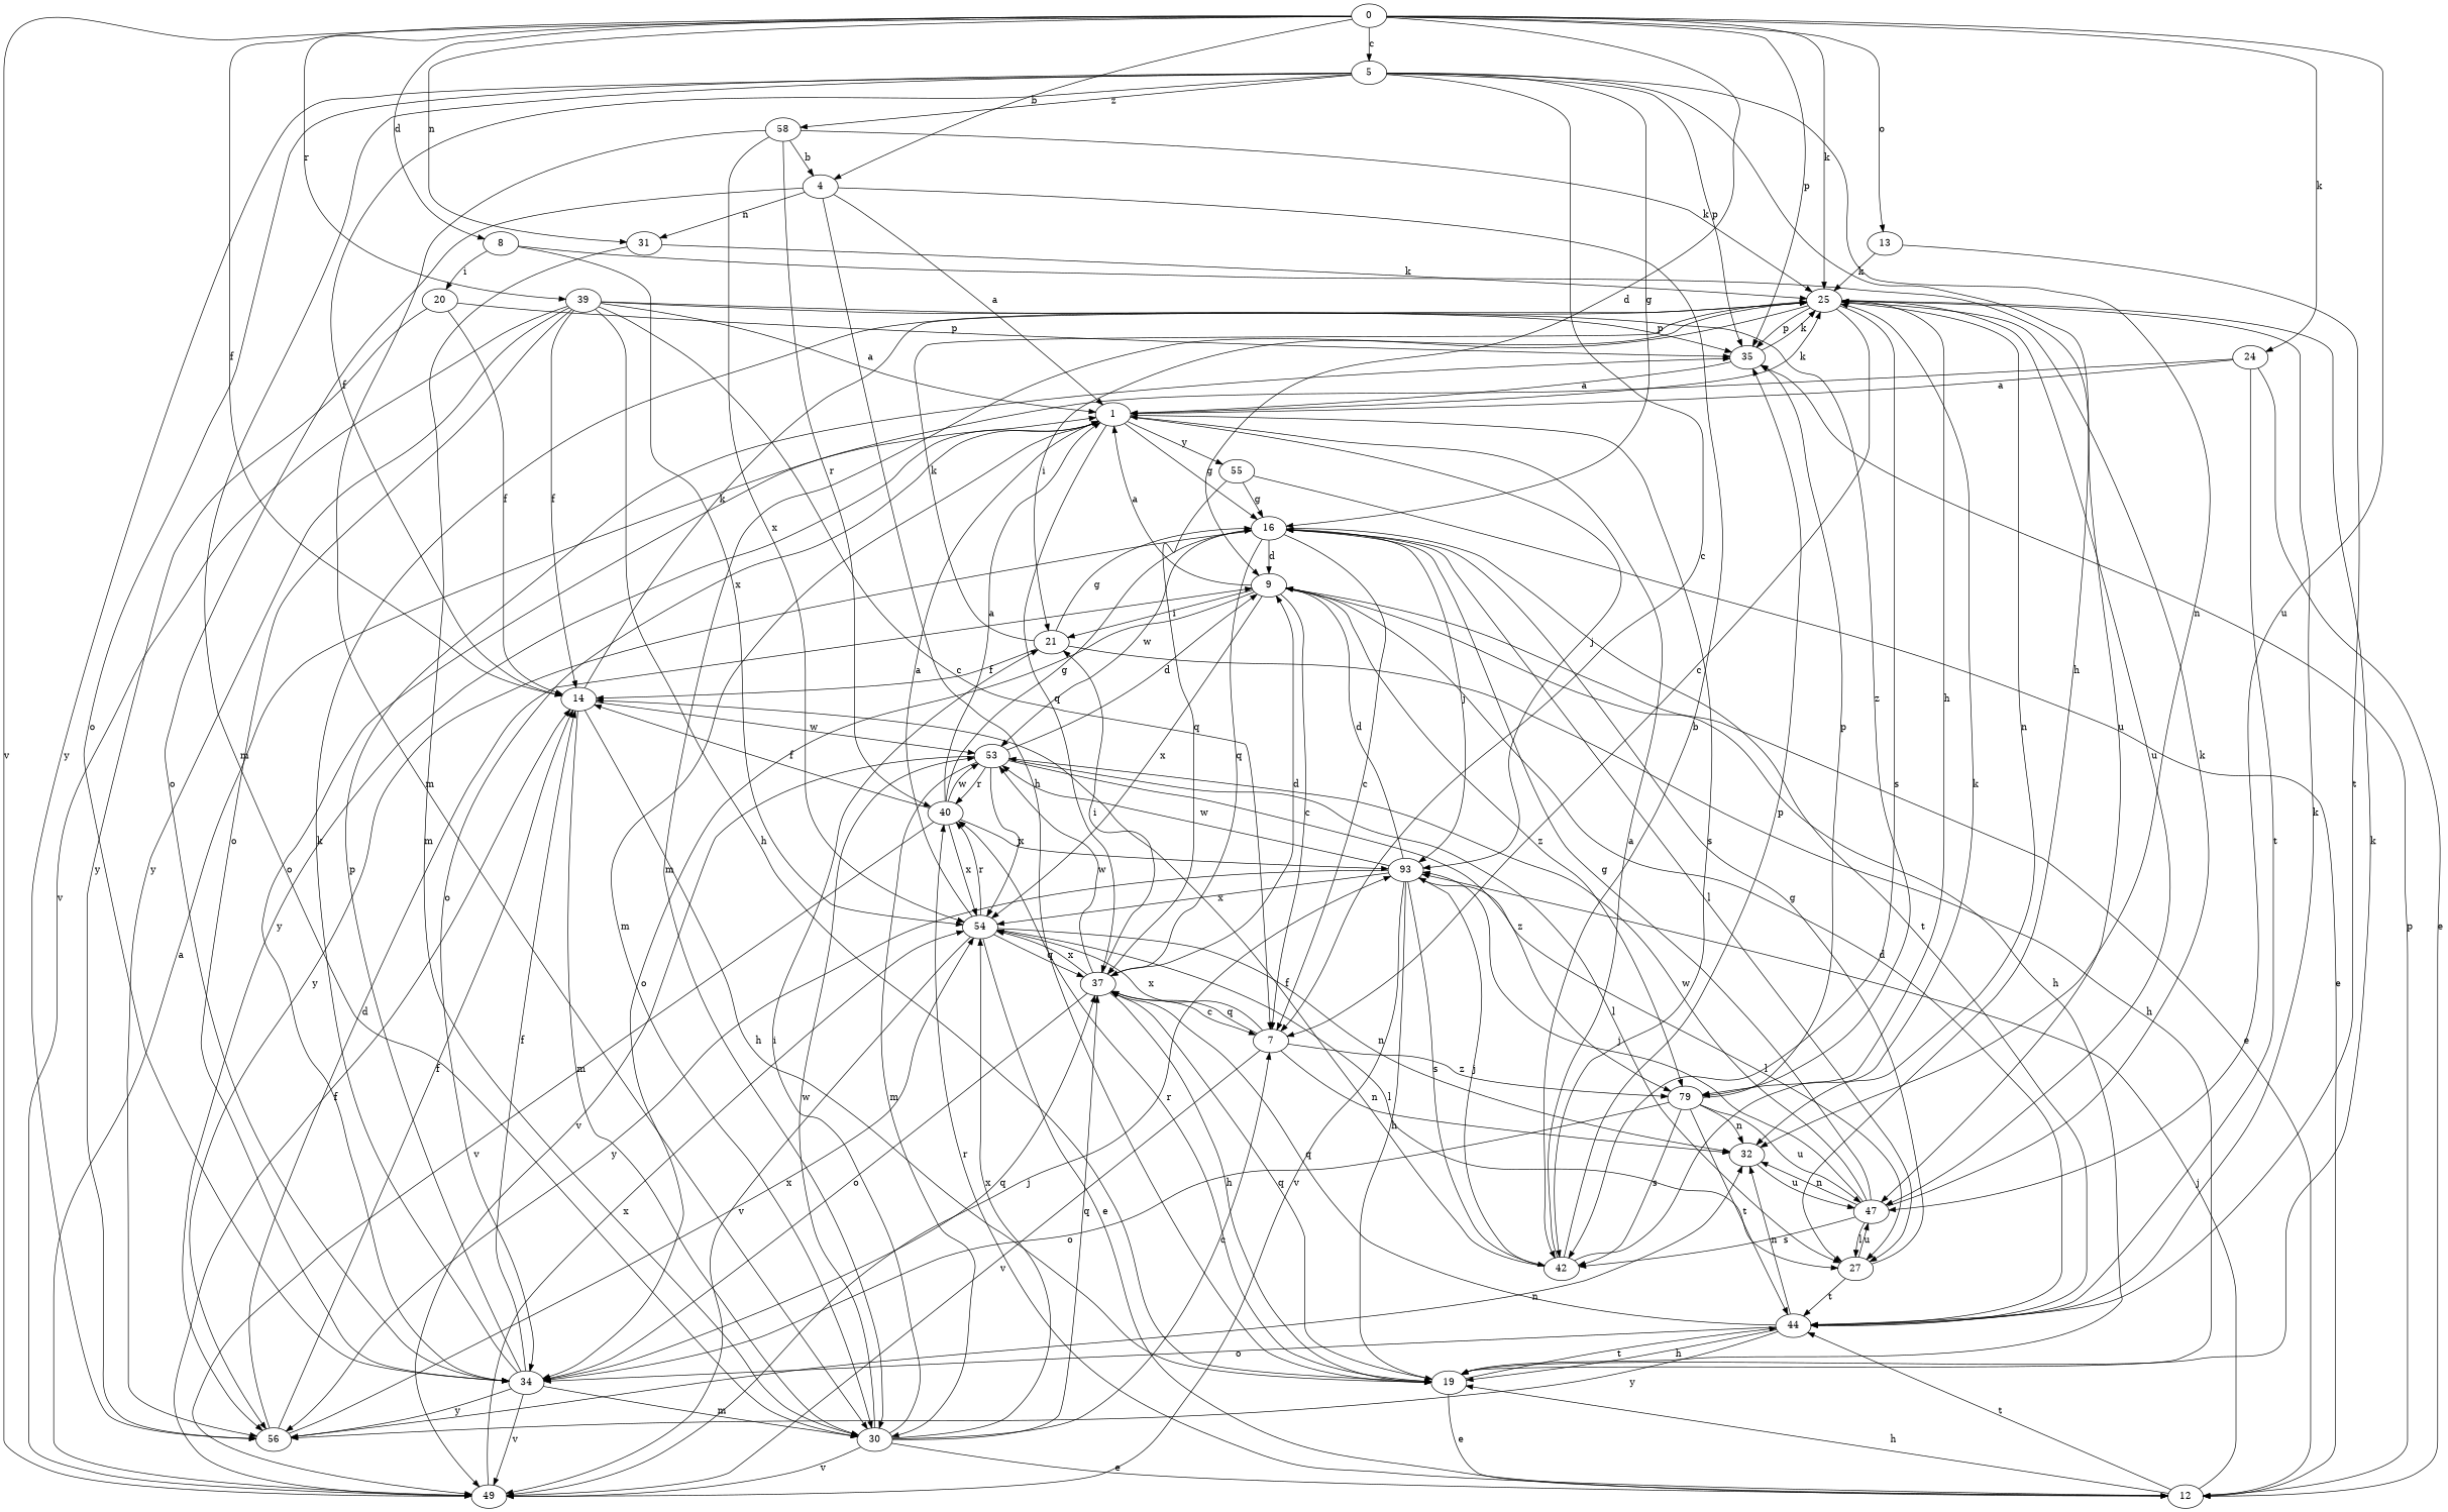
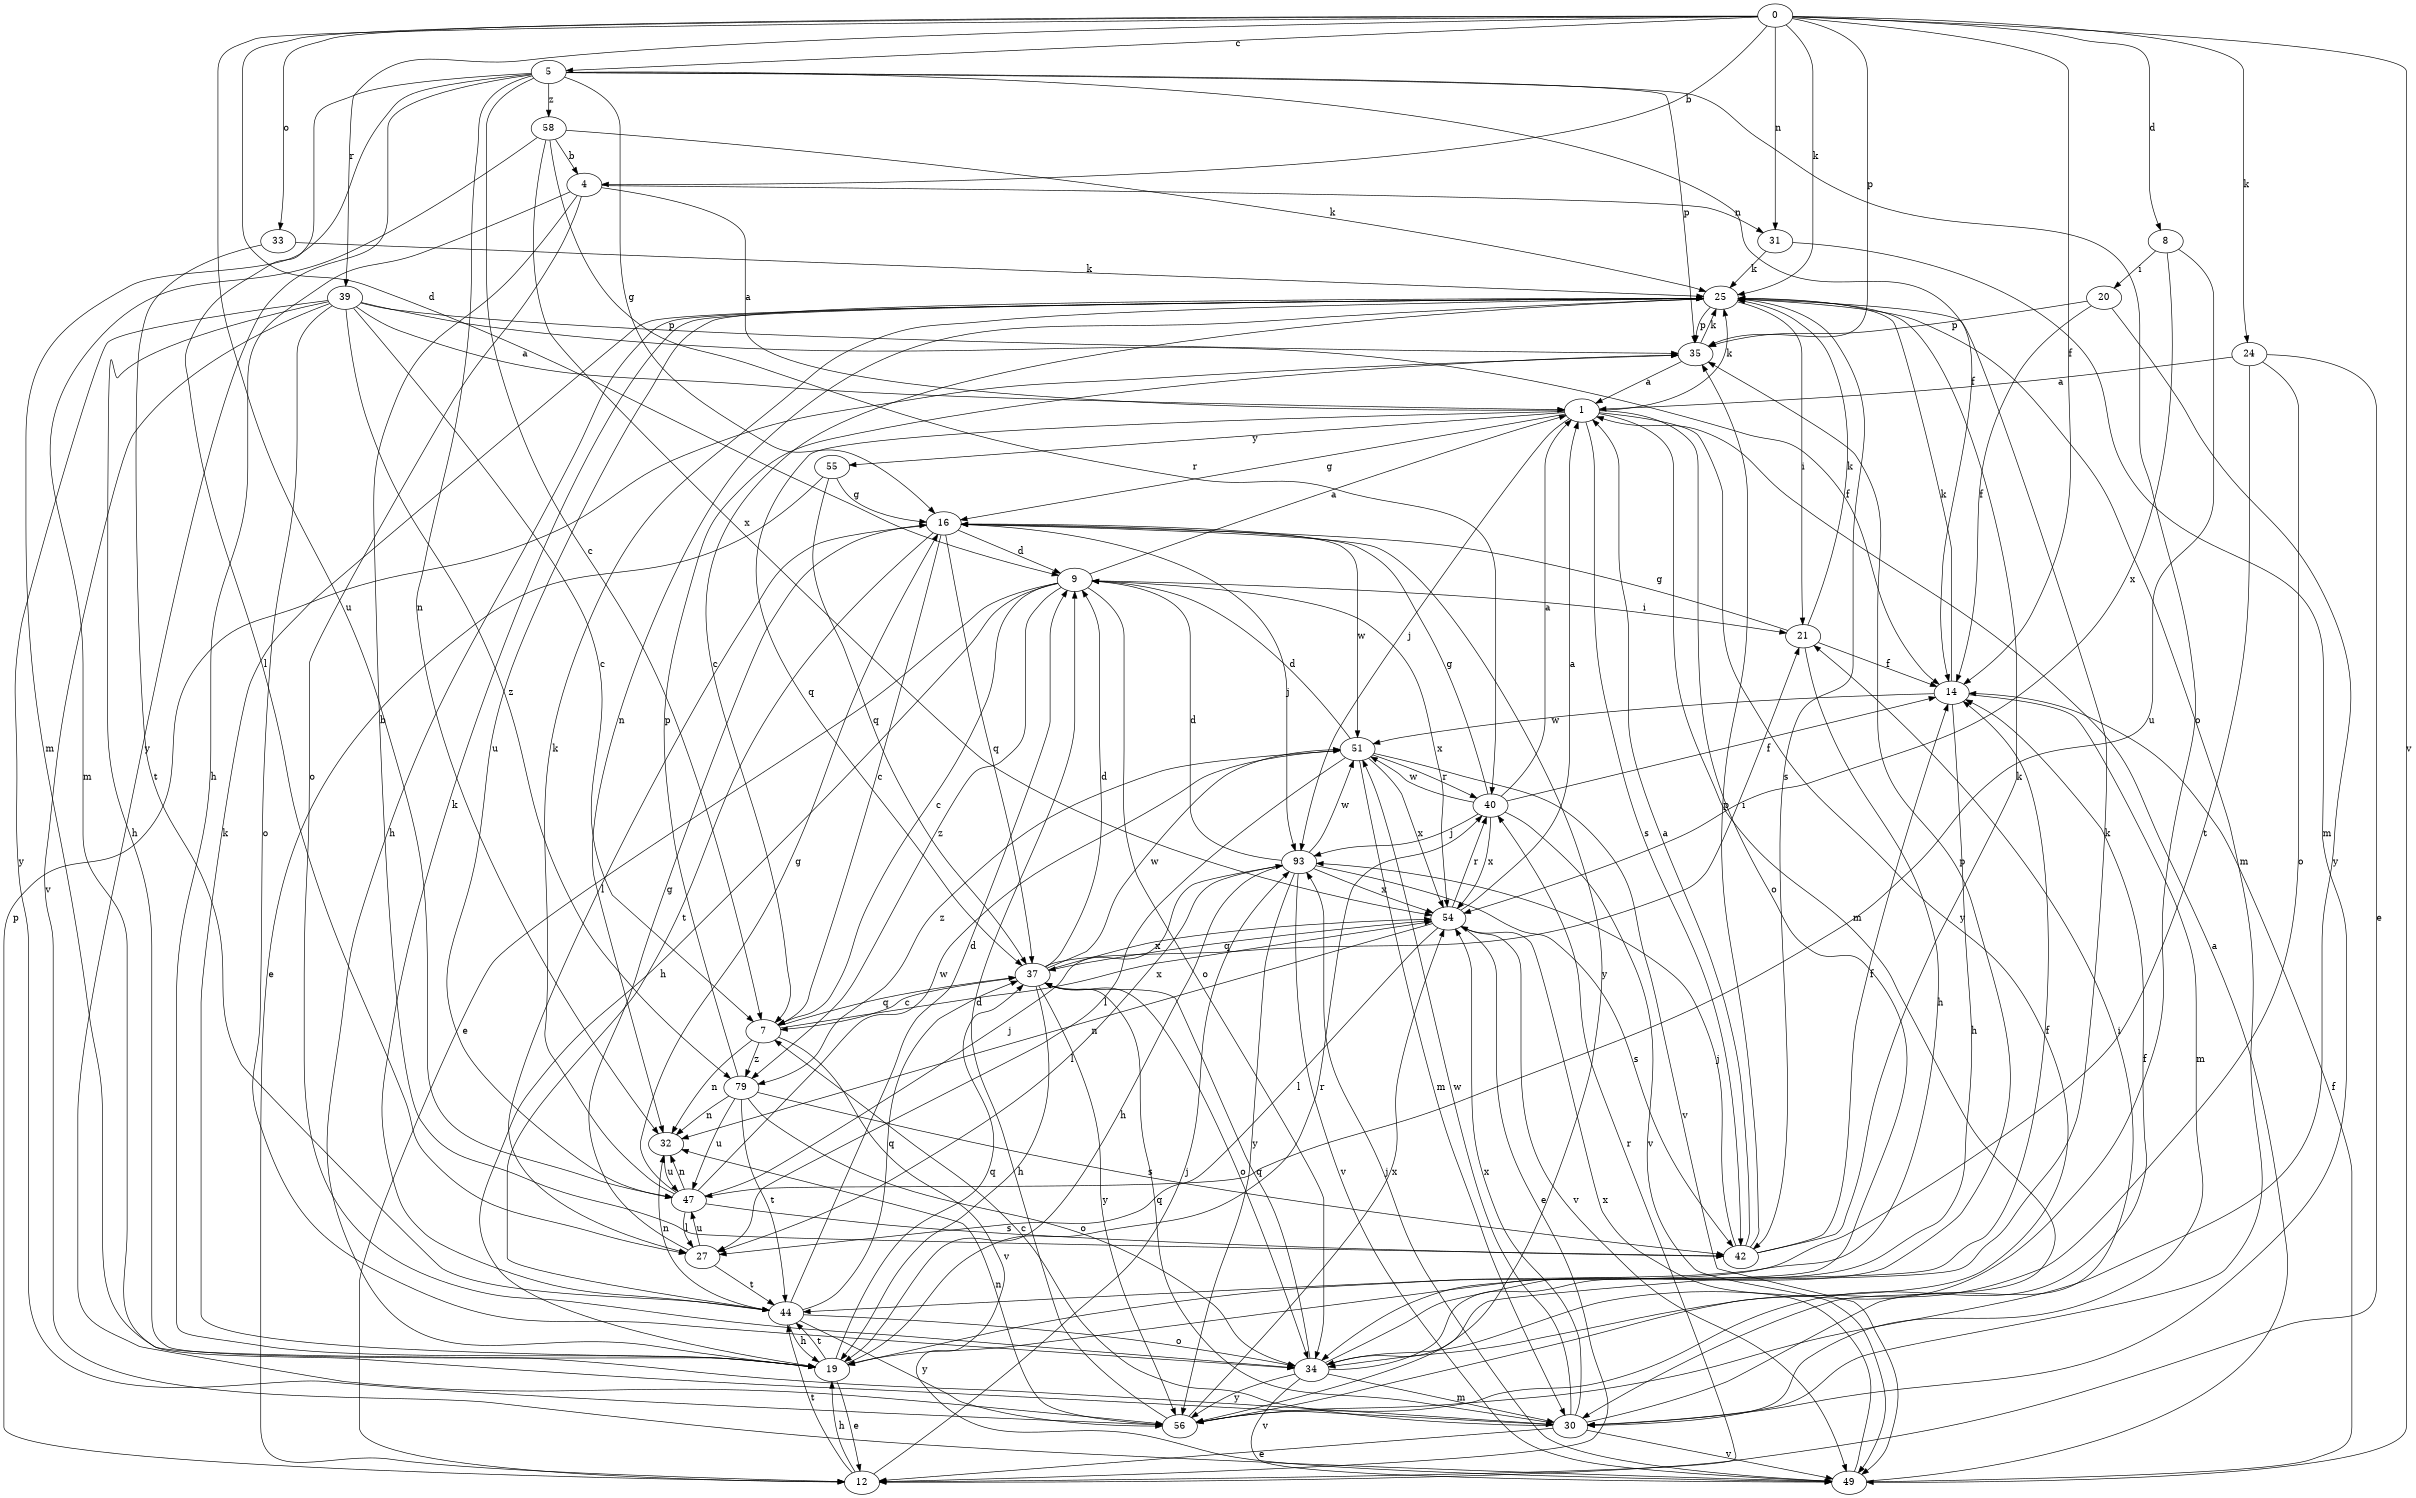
  strict digraph {
    0
    4
    5
    8
    9
    14
    24
    25
    31
-   33 [label=13]
+   33
    35
    39
    47
    49
    1
    34
    42
    19
    16
    30
    56
    7
    27
    32
    58
    54
    20
    n28 [label=79]
    12
    21
-   51 [label=53]
+   51
    44
    n33 [label=93]
    37
    55
    40
    0 -> 4 [label=b]
    0 -> 5 [label=c]
    0 -> 8 [label=d]
    0 -> 9 [label=d]
    0 -> 14 [label=f]
    0 -> 24 [label=k]
    0 -> 25 [label=k]
    0 -> 31 [label=n]
    0 -> 33 [label=o]
    0 -> 35 [label=p]
    0 -> 39 [label=r]
    0 -> 47 [label=u]
    0 -> 49 [label=v]
    4 -> 31 [label=n]
    4 -> 1 [label=a]
    4 -> 34 [label=o]
    4 -> 42 [label=b]
    4 -> 19 [label=h]
    5 -> 14 [label=f]
    5 -> 35 [label=p]
    5 -> 34 [label=o]
    5 -> 16 [label=g]
    5 -> 30 [label=m]
    5 -> 56 [label=y]
    5 -> 7 [label=c]
-   5 -> 27 [label=h]
+   5 -> 27 [label=l]
    5 -> 32 [label=n]
    5 -> 58 [label=z]
    8 -> 47 [label=u]
    8 -> 54 [label=x]
    8 -> 20 [label=i]
    9 -> 1 [label=a]
    9 -> 34 [label=o]
    9 -> 19 [label=h]
    9 -> 7 [label=c]
    9 -> 54 [label=x]
    9 -> n28 [label=z]
    9 -> 12 [label=e]
    9 -> 21 [label=i]
    14 -> 25 [label=k]
    14 -> 19 [label=h]
    14 -> 30 [label=m]
    14 -> 51 [label=w]
    24 -> 1 [label=a]
    24 -> 34 [label=o]
    24 -> 12 [label=e]
    24 -> 44 [label=t]
    25 -> 35 [label=p]
    25 -> 47 [label=u]
    25 -> 42 [label=s]
-   25 -> n28 [label=h]
+   25 -> 19 [label=h]
    25 -> 30 [label=m]
    25 -> 7 [label=c]
    25 -> 32 [label=n]
    25 -> 21 [label=i]
    31 -> 25 [label=k]
    31 -> 30 [label=m]
    33 -> 25 [label=k]
    33 -> 44 [label=t]
    35 -> 25 [label=k]
    35 -> 1 [label=a]
    39 -> 14 [label=f]
    39 -> 35 [label=p]
    39 -> 49 [label=v]
    39 -> 1 [label=a]
    39 -> 34 [label=o]
    39 -> 19 [label=h]
    39 -> 56 [label=y]
    39 -> 7 [label=c]
    39 -> n28 [label=z]
    47 -> 25 [label=k]
    47 -> 42 [label=s]
    47 -> 16 [label=g]
    47 -> 27 [label=l]
    47 -> 32 [label=n]
    47 -> 51 [label=w]
    47 -> n33 [label=j]
    49 -> 14 [label=f]
    49 -> 1 [label=a]
    49 -> 54 [label=x]
    49 -> n33 [label=j]
    1 -> 25 [label=k]
    1 -> 34 [label=o]
    1 -> 42 [label=s]
    1 -> 16 [label=g]
    1 -> 30 [label=m]
    1 -> 56 [label=y]
    1 -> n33 [label=j]
    1 -> 37 [label=q]
    1 -> 55 [label=y]
    34 -> 14 [label=f]
    34 -> 25 [label=k]
    34 -> 35 [label=p]
    34 -> 49 [label=v]
    34 -> 30 [label=m]
    34 -> 56 [label=y]
    34 -> 37 [label=q]
    42 -> 14 [label=f]
    42 -> 25 [label=k]
    42 -> 35 [label=p]
    42 -> 1 [label=a]
    42 -> n33 [label=j]
    19 -> 25 [label=k]
    19 -> 12 [label=e]
    19 -> 44 [label=t]
    19 -> 37 [label=q]
    19 -> 40 [label=r]
    16 -> 9 [label=d]
    16 -> 56 [label=y]
    16 -> 7 [label=c]
    16 -> 27 [label=l]
    16 -> 51 [label=w]
    16 -> 44 [label=t]
    16 -> n33 [label=j]
    16 -> 37 [label=q]
    30 -> 49 [label=v]
    30 -> 7 [label=c]
    30 -> 54 [label=x]
    30 -> 12 [label=e]
    30 -> 21 [label=i]
    30 -> 51 [label=w]
    30 -> 37 [label=q]
    56 -> 9 [label=d]
    56 -> 14 [label=f]
    56 -> 32 [label=n]
    56 -> 54 [label=x]
    7 -> 49 [label=v]
    7 -> 32 [label=n]
    7 -> 54 [label=x]
    7 -> n28 [label=z]
    7 -> 37 [label=q]
    27 -> 47 [label=u]
    27 -> 16 [label=g]
    27 -> 44 [label=t]
    32 -> 47 [label=u]
    58 -> 4 [label=b]
    58 -> 25 [label=k]
    58 -> 30 [label=m]
    58 -> 54 [label=x]
    58 -> 40 [label=r]
    54 -> 49 [label=v]
    54 -> 1 [label=a]
    54 -> 27 [label=l]
    54 -> 32 [label=n]
    54 -> 12 [label=e]
    54 -> 37 [label=q]
    54 -> 40 [label=r]
    20 -> 14 [label=f]
    20 -> 35 [label=p]
    20 -> 56 [label=y]
    n28 -> 35 [label=p]
    n28 -> 47 [label=u]
    n28 -> 34 [label=o]
    n28 -> 42 [label=s]
    n28 -> 32 [label=n]
    n28 -> 44 [label=t]
    12 -> 35 [label=p]
    12 -> 19 [label=h]
    12 -> 44 [label=t]
    12 -> n33 [label=j]
    12 -> 40 [label=r]
    21 -> 14 [label=f]
    21 -> 25 [label=k]
    21 -> 19 [label=h]
    21 -> 16 [label=g]
    51 -> 9 [label=d]
    51 -> 49 [label=v]
    51 -> 30 [label=m]
    51 -> 27 [label=l]
    51 -> 54 [label=x]
    51 -> n28 [label=z]
    51 -> 40 [label=r]
    44 -> 9 [label=d]
    44 -> 25 [label=k]
    44 -> 34 [label=o]
    44 -> 19 [label=h]
    44 -> 56 [label=y]
    44 -> 32 [label=n]
    44 -> 37 [label=q]
    n33 -> 9 [label=d]
    n33 -> 49 [label=v]
    n33 -> 42 [label=s]
    n33 -> 19 [label=h]
    n33 -> 56 [label=y]
    n33 -> 27 [label=l]
    n33 -> 54 [label=x]
    n33 -> 51 [label=w]
    37 -> 9 [label=d]
    37 -> 34 [label=o]
    37 -> 19 [label=h]
+   37 -> 56 [label=y]
    37 -> 7 [label=c]
    37 -> 54 [label=x]
    37 -> 21 [label=i]
    37 -> 51 [label=w]
    55 -> 16 [label=g]
    55 -> 12 [label=e]
    55 -> 37 [label=q]
    40 -> 14 [label=f]
    40 -> 49 [label=v]
    40 -> 1 [label=a]
    40 -> 16 [label=g]
    40 -> 54 [label=x]
    40 -> 51 [label=w]
    40 -> n33 [label=j]
  }
